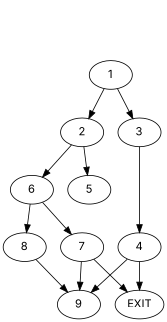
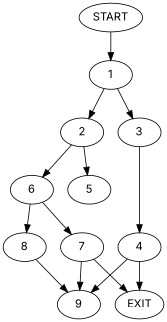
  digraph {
    fontname=Inter
    node [fontname=Inter]
    edge [fontname=Inter]
+   n1 [label=START]
    1
    2
    3
    n5 [label=EXIT]
    5
    6
    4
    7
    8
    9
+   n1 -> 1
    1 -> 2
    1 -> 3
    2 -> 5
    2 -> 6
    3 -> 4
    6 -> 7
    6 -> 8
    4 -> n5
    4 -> 9
    7 -> n5
    7 -> 9
    8 -> 9
  }
